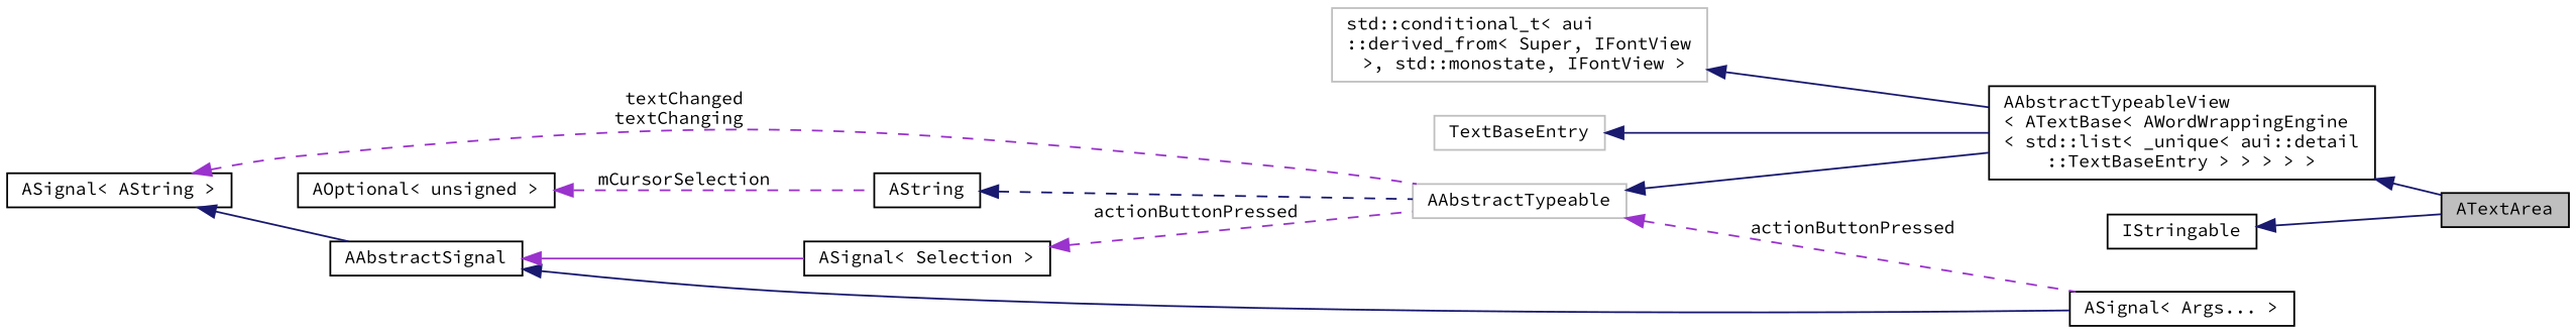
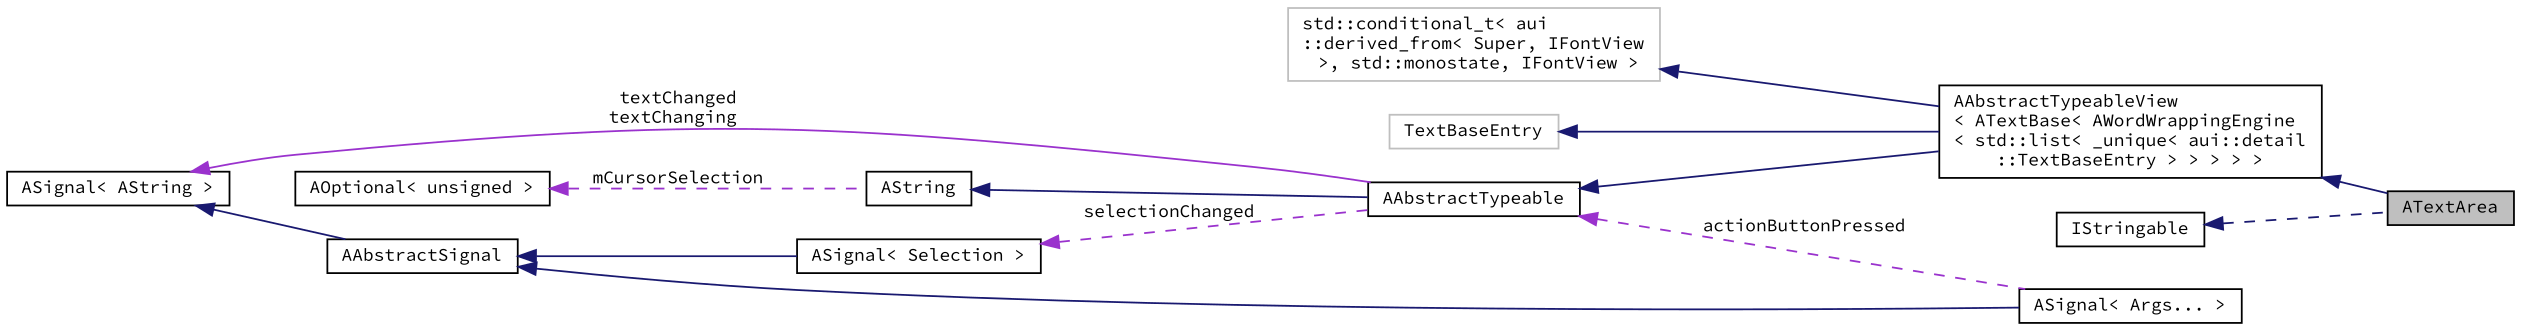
  digraph {
    fontname="Source Code Pro"
    rankdir=LR
    node [color=black fillcolor=white fontname="Source Code Pro" fontsize=10 shape=record style=filled]
    edge [color=midnightblue dir=back fontname="Source Code Pro" fontsize=10 labelfontname=Helvetica labelfontsize=10 style=solid]
    n1 [fillcolor=grey75 fontcolor=black height=0.2 label=ATextArea width=0.4]
    n2 [height=0.2 label="AAbstractTypeableView\l\< ATextBase\< AWordWrappingEngine\l\< std::list\< _unique\< aui::detail\l::TextBaseEntry \> \> \> \> \>" width=0.4]
    n3 [color=grey75 height=0.2 label=TextBaseEntry width=0.4]
-   n4 [color=grey75 height=0.2 label=AAbstractTypeable width=0.4]
+   n4 [height=0.2 label=AAbstractTypeable width=0.4]
    n5 [height=0.2 label="ASignal\< Args... \>" width=0.4]
    n6 [height=0.2 label=AString width=0.4]
    n7 [height=0.2 label="AOptional\< unsigned \>" width=0.4]
    n8 [height=0.2 label=AAbstractSignal width=0.4]
    n9 [height=0.2 label="ASignal\< Selection \>" width=0.4]
    n10 [height=0.2 label="ASignal\< AString \>" width=0.4]
    n11 [color=grey75 height=0.2 label="std::conditional_t\< aui\l::derived_from\< Super, IFontView\l \>, std::monostate, IFontView \>" width=0.4]
    n12 [height=0.2 label=IStringable width=0.4]
    n2 -> n1
    n3 -> n2
    n4 -> n2
    n4 -> n5 [color=darkorchid3 label=" actionButtonPressed" style=dashed]
-   n6 -> n4 [style=dashed]
+   n6 -> n4
    n7 -> n6 [color=darkorchid3 label=" mCursorSelection" style=dashed]
    n8 -> n5
-   n8 -> n9 [color=darkorchid3]
-   n9 -> n4 [color=darkorchid3 label=" actionButtonPressed" style=dashed]
-   n10 -> n4 [color=darkorchid3 label=" textChanged\ntextChanging" style=dashed]
+   n8 -> n9
+   n9 -> n4 [color=darkorchid3 label=" selectionChanged" style=dashed]
+   n10 -> n4 [color=darkorchid3 label=" textChanged\ntextChanging"]
    n10 -> n8
    n11 -> n2
-   n12 -> n1
+   n12 -> n1 [style=dashed]
  }
